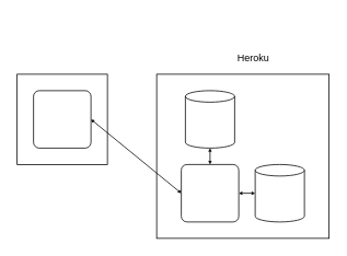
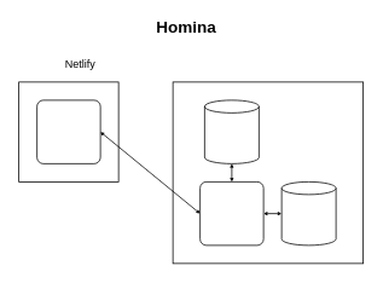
  <mxCell id="0" />
  <mxCell id="1" parent="0" />
  <mxCell id="2" value="" style="rounded=0;whiteSpace=wrap;html=1;" parent="1" vertex="1"><mxGeometry x="190" y="90" width="210" height="200" as="geometry" /></mxCell>
  <mxCell id="3" value="" style="group" vertex="1" connectable="0" parent="1"><mxGeometry x="220" y="200" width="70.01" height="70" as="geometry" /></mxCell>
  <mxCell id="4" value="" style="rounded=1;whiteSpace=wrap;html=1;arcSize=10;" vertex="1" parent="3"><mxGeometry width="70" height="70" as="geometry" /></mxCell>
  <mxCell id="5" value="" style="shape=image;imageAspect=0;aspect=fixed;verticalLabelPosition=bottom;verticalAlign=top;image=https://external-content.duckduckgo.com/iu/?u=https%3A%2F%2Fcdn.freebiesupply.com%2Flogos%2Flarge%2F2x%2Fnodejs-icon-logo-png-transparent.png&amp;f=1&amp;nofb=1;" vertex="1" parent="3"><mxGeometry x="16.85" y="15" width="36.31" height="40" as="geometry" /></mxCell>
  <mxCell id="6" value="" style="group" vertex="1" connectable="0" parent="1"><mxGeometry x="225" y="110" width="60" height="70" as="geometry" /></mxCell>
  <mxCell id="7" value="" style="shape=cylinder3;whiteSpace=wrap;html=1;boundedLbl=1;backgroundOutline=1;size=7.0;" vertex="1" parent="6"><mxGeometry width="60" height="70" as="geometry" /></mxCell>
  <mxCell id="8" value="" style="shape=image;imageAspect=0;aspect=fixed;verticalLabelPosition=bottom;verticalAlign=top;image=https://upload.wikimedia.org/wikipedia/commons/thumb/2/29/Postgresql_elephant.svg/1200px-Postgresql_elephant.svg.png;" vertex="1" parent="6"><mxGeometry x="8.19" y="17.5" width="43.62" height="45" as="geometry" /></mxCell>
  <mxCell id="9" value="" style="endArrow=classic;startArrow=classic;html=1;entryX=0.5;entryY=1;entryDx=0;entryDy=0;entryPerimeter=0;exitX=0.5;exitY=0;exitDx=0;exitDy=0;endSize=2;startSize=2;" edge="1" parent="1" source="4" target="7"><mxGeometry width="50" height="50" relative="1" as="geometry"><mxPoint x="180" y="220" as="sourcePoint" /><mxPoint x="230" y="170" as="targetPoint" /></mxGeometry></mxCell>
  <mxCell id="10" value="" style="group" vertex="1" connectable="0" parent="1"><mxGeometry x="310" y="200" width="60" height="70" as="geometry" /></mxCell>
  <mxCell id="11" value="" style="shape=cylinder3;whiteSpace=wrap;html=1;boundedLbl=1;backgroundOutline=1;size=7.0;" vertex="1" parent="10"><mxGeometry width="60" height="70" as="geometry" /></mxCell>
  <mxCell id="12" value="" style="group" vertex="1" connectable="0" parent="10"><mxGeometry width="60" height="70" as="geometry" /></mxCell>
  <mxCell id="13" value="" style="shape=image;imageAspect=0;aspect=fixed;verticalLabelPosition=bottom;verticalAlign=top;image=https://external-content.duckduckgo.com/iu/?u=http%3A%2F%2Fthenewstack.io%2Fwp-content%2Fuploads%2F2015%2F03%2Fredis-logo.png&amp;f=1&amp;nofb=1;" vertex="1" parent="12"><mxGeometry x="7.54" y="20" width="44.93" height="40" as="geometry" /></mxCell>
  <mxCell id="14" value="" style="endArrow=classic;startArrow=classic;html=1;entryX=0;entryY=0.5;entryDx=0;entryDy=0;entryPerimeter=0;exitX=1;exitY=0.5;exitDx=0;exitDy=0;endSize=2;startSize=2;" edge="1" parent="1" source="4" target="11"><mxGeometry width="50" height="50" relative="1" as="geometry"><mxPoint x="265" y="210" as="sourcePoint" /><mxPoint x="265" y="190" as="targetPoint" /></mxGeometry></mxCell>
  <mxCell id="15" value="" style="group" vertex="1" connectable="0" parent="1"><mxGeometry x="262.5" y="60" width="65" height="20" as="geometry" /></mxCell>
  <mxCell id="16" value="" style="group" vertex="1" connectable="0" parent="15"><mxGeometry width="65" height="20" as="geometry" /></mxCell>
- <mxCell id="17" value="Heroku" style="text;html=1;strokeColor=none;fillColor=none;align=center;verticalAlign=middle;whiteSpace=wrap;rounded=0;" vertex="1" parent="16"><mxGeometry x="25" width="40" height="20" as="geometry" /></mxCell>
  <mxCell id="18" value="" style="shape=image;imageAspect=0;aspect=fixed;verticalLabelPosition=bottom;verticalAlign=top;image=https://www.herokucdn.com/favicons/favicon.ico;" vertex="1" parent="16"><mxGeometry width="20" height="20" as="geometry" /></mxCell>
  <mxCell id="19" value="" style="rounded=0;whiteSpace=wrap;html=1;" vertex="1" parent="1"><mxGeometry x="20" y="90" width="110" height="110" as="geometry" /></mxCell>
  <mxCell id="20" value="" style="group" vertex="1" connectable="0" parent="1"><mxGeometry x="43" y="60" width="65" height="25" as="geometry" /></mxCell>
  <mxCell id="21" value="" style="shape=image;imageAspect=0;aspect=fixed;verticalLabelPosition=bottom;verticalAlign=top;image=https://external-content.duckduckgo.com/iu/?u=https%3A%2F%2Fseeklogo.com%2Fimages%2FN%2Fnetlify-logo-758722CDF4-seeklogo.com.png&amp;f=1&amp;nofb=1;" vertex="1" parent="20"><mxGeometry width="20.07" height="20" as="geometry" /></mxCell>
+ <mxCell id="22" value="Netlify" style="text;html=1;strokeColor=none;fillColor=none;align=center;verticalAlign=middle;whiteSpace=wrap;rounded=0;" vertex="1" parent="20"><mxGeometry x="25" width="40" height="20" as="geometry" /></mxCell>
  <mxCell id="23" value="" style="group" vertex="1" connectable="0" parent="1"><mxGeometry x="40" y="110" width="70.01" height="70" as="geometry" /></mxCell>
  <mxCell id="24" value="" style="rounded=1;whiteSpace=wrap;html=1;arcSize=10;" vertex="1" parent="23"><mxGeometry width="70" height="70" as="geometry" /></mxCell>
  <mxCell id="25" value="" style="shape=image;verticalLabelPosition=bottom;labelBackgroundColor=#ffffff;verticalAlign=top;aspect=fixed;imageAspect=0;image=https://logos-download.com/wp-content/uploads/2016/09/React_logo_logotype_emblem.png;" vertex="1" parent="23"><mxGeometry x="12.63" y="15" width="44.74" height="40" as="geometry" /></mxCell>
  <mxCell id="26" value="" style="endArrow=classic;startArrow=classic;html=1;entryX=0;entryY=0.5;entryDx=0;entryDy=0;exitX=1;exitY=0.5;exitDx=0;exitDy=0;endSize=2;startSize=2;" edge="1" parent="1" source="24" target="4"><mxGeometry width="50" height="50" relative="1" as="geometry"><mxPoint x="300" y="245" as="sourcePoint" /><mxPoint x="320" y="245" as="targetPoint" /></mxGeometry></mxCell>
+ <mxCell id="27" value="&lt;font style=&quot;font-size: 18px&quot;&gt;&lt;b&gt;Homina&lt;/b&gt;&lt;/font&gt;" style="text;html=1;strokeColor=none;fillColor=none;align=center;verticalAlign=middle;whiteSpace=wrap;rounded=0;" vertex="1" parent="1"><mxGeometry x="20" y="20" width="370" height="20" as="geometry" /></mxCell>
